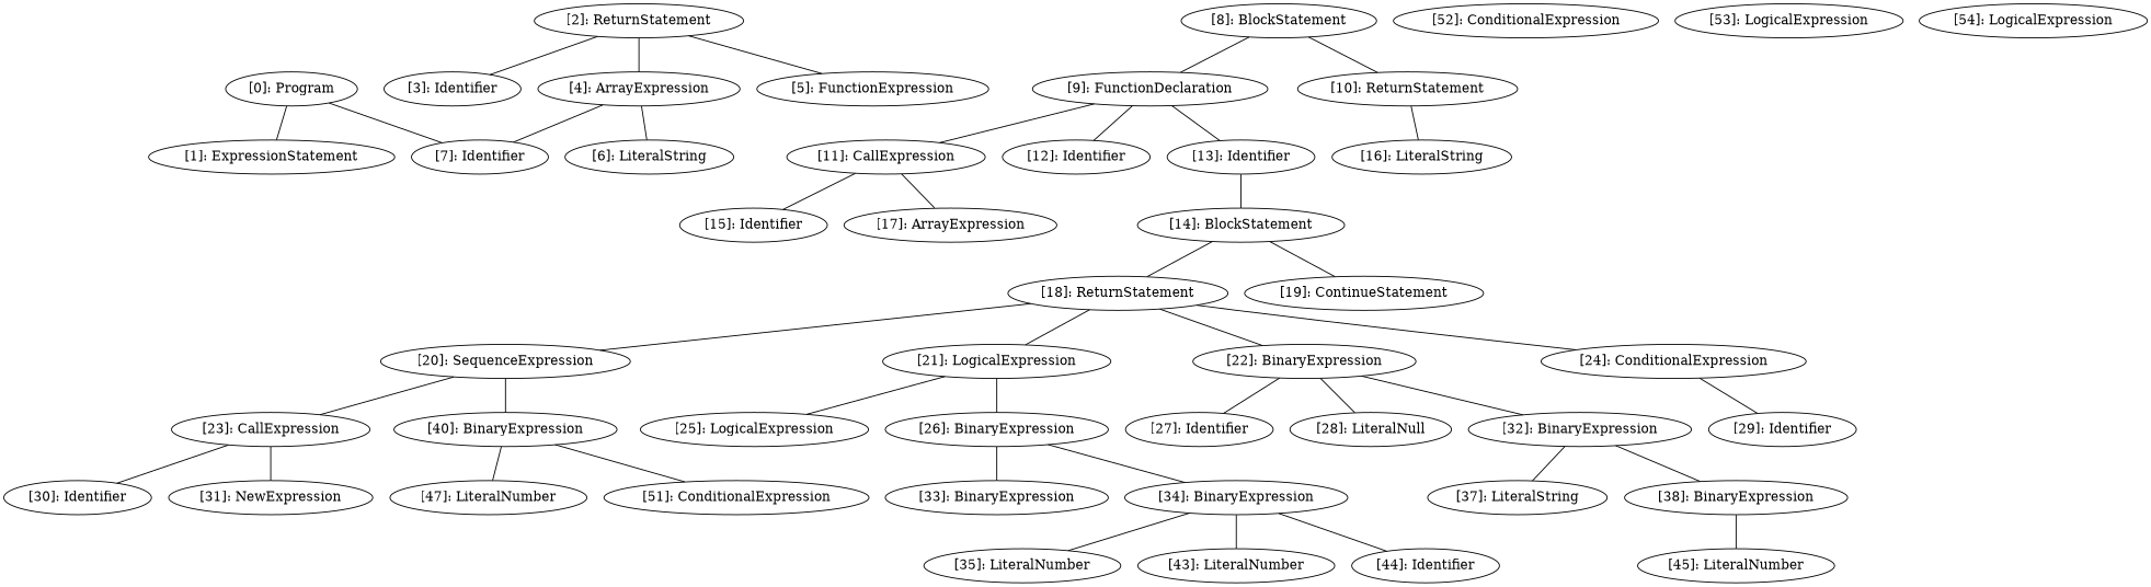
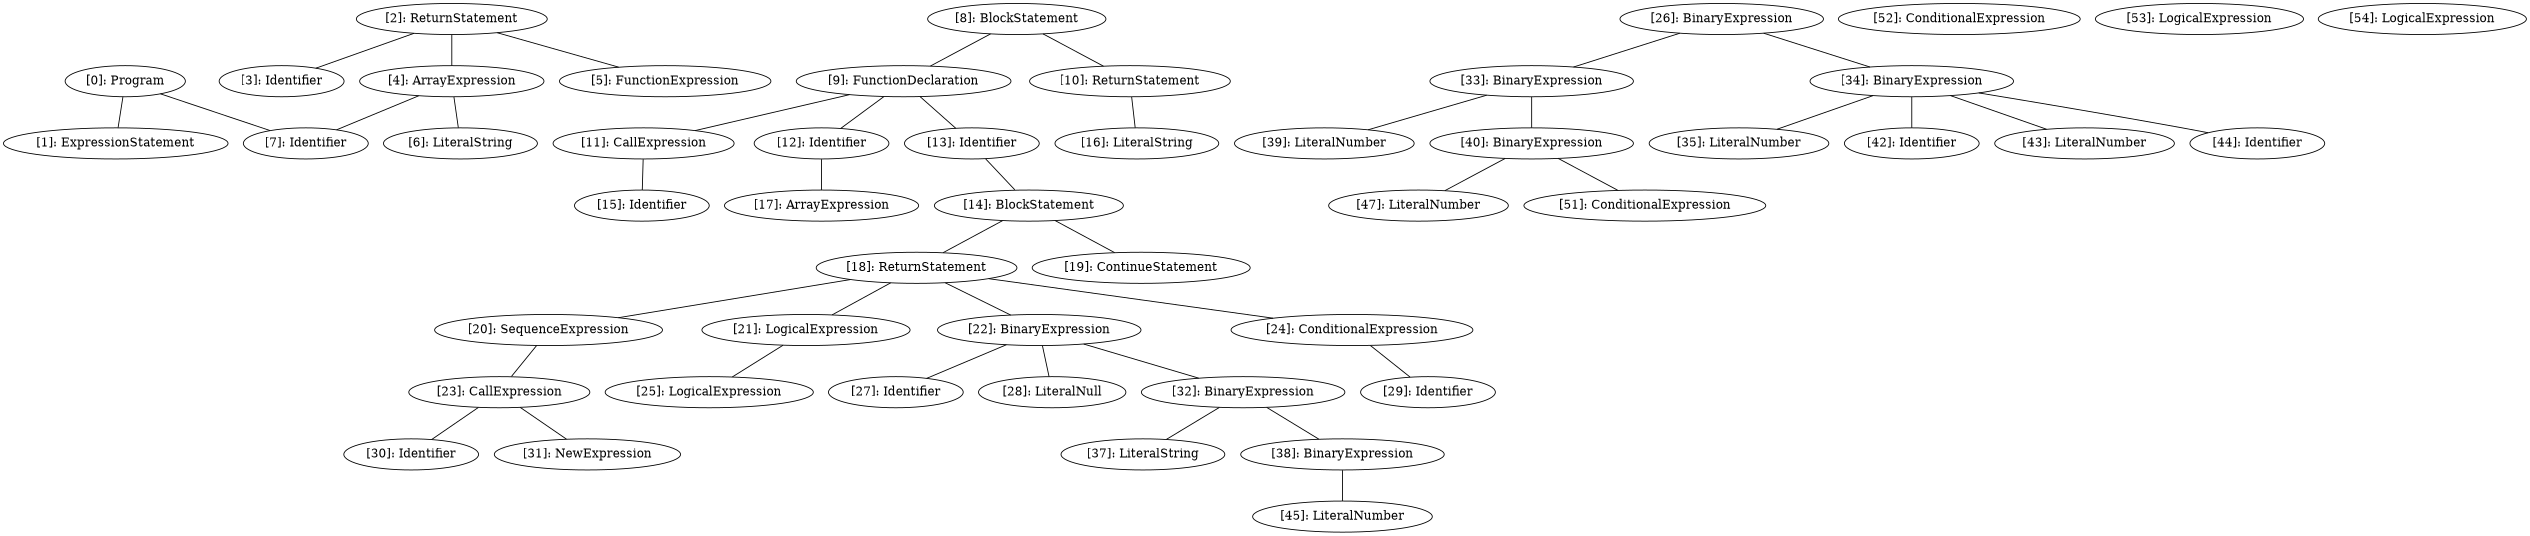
  graph {
    n1 [label="[0]: Program"]
    n2 [label="[1]: ExpressionStatement"]
    n3 [label="[7]: Identifier"]
    n4 [label="[2]: ReturnStatement"]
    n5 [label="[3]: Identifier"]
    n6 [label="[4]: ArrayExpression"]
    n7 [label="[5]: FunctionExpression"]
    n8 [label="[6]: LiteralString"]
    n9 [label="[8]: BlockStatement"]
    n10 [label="[9]: FunctionDeclaration"]
    n11 [label="[10]: ReturnStatement"]
    n12 [label="[11]: CallExpression"]
    n13 [label="[12]: Identifier"]
    n14 [label="[13]: Identifier"]
    n15 [label="[16]: LiteralString"]
    n16 [label="[15]: Identifier"]
    n17 [label="[17]: ArrayExpression"]
    n18 [label="[14]: BlockStatement"]
    n19 [label="[18]: ReturnStatement"]
    n20 [label="[19]: ContinueStatement"]
    n21 [label="[20]: SequenceExpression"]
    n22 [label="[21]: LogicalExpression"]
    n23 [label="[22]: BinaryExpression"]
    n24 [label="[24]: ConditionalExpression"]
    n25 [label="[23]: CallExpression"]
    n26 [label="[25]: LogicalExpression"]
    n27 [label="[26]: BinaryExpression"]
    n28 [label="[27]: Identifier"]
    n29 [label="[28]: LiteralNull"]
    n30 [label="[32]: BinaryExpression"]
    n31 [label="[29]: Identifier"]
    n32 [label="[30]: Identifier"]
    n33 [label="[31]: NewExpression"]
    n34 [label="[33]: BinaryExpression"]
    n35 [label="[34]: BinaryExpression"]
    n36 [label="[37]: LiteralString"]
    n37 [label="[38]: BinaryExpression"]
+   n38 [label="[39]: LiteralNumber"]
    n39 [label="[40]: BinaryExpression"]
    n40 [label="[35]: LiteralNumber"]
+   n41 [label="[42]: Identifier"]
    n42 [label="[43]: LiteralNumber"]
    n43 [label="[44]: Identifier"]
    n44 [label="[45]: LiteralNumber"]
    n45 [label="[47]: LiteralNumber"]
    n46 [label="[51]: ConditionalExpression"]
    n47 [label="[52]: ConditionalExpression"]
    n48 [label="[53]: LogicalExpression"]
    n49 [label="[54]: LogicalExpression"]
    n1 -- n2
    n1 -- n3
    n4 -- n5
    n4 -- n6
    n4 -- n7
    n6 -- n3
    n6 -- n8
    n9 -- n10
    n9 -- n11
    n10 -- n12
    n10 -- n13
    n10 -- n14
    n11 -- n15
    n12 -- n16
-   n12 -- n17
+   n13 -- n17
    n14 -- n18
    n18 -- n19
    n18 -- n20
    n19 -- n21
    n19 -- n22
    n19 -- n23
    n19 -- n24
    n21 -- n25
    n22 -- n26
-   n22 -- n27
    n23 -- n28
    n23 -- n29
    n23 -- n30
    n24 -- n31
    n25 -- n32
    n25 -- n33
    n27 -- n34
    n27 -- n35
    n30 -- n36
    n30 -- n37
-   n21 -- n39
+   n34 -- n38
+   n34 -- n39
    n35 -- n40
+   n35 -- n41
    n35 -- n42
    n35 -- n43
    n37 -- n44
    n39 -- n45
    n39 -- n46
  }
